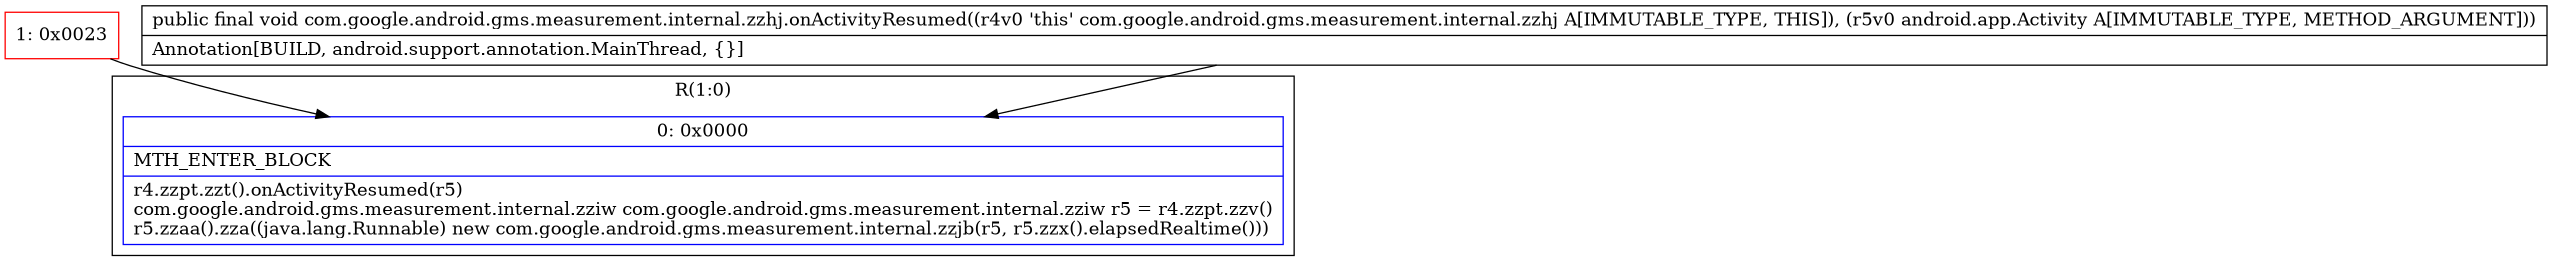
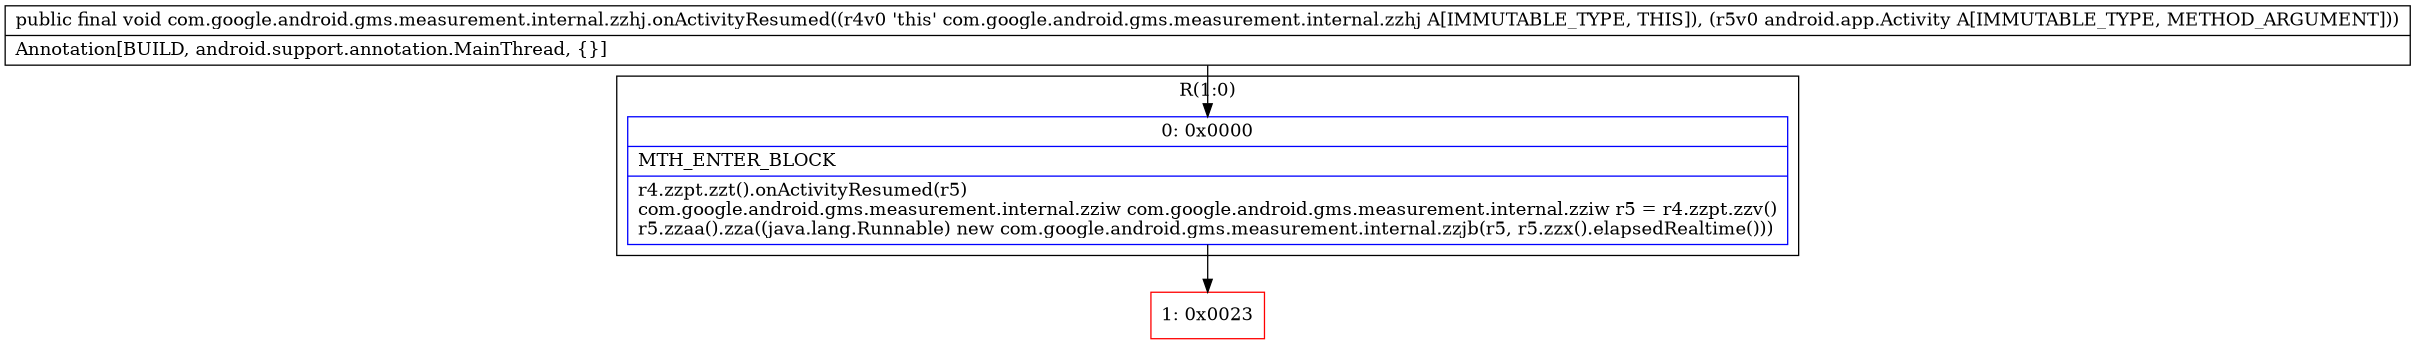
  digraph {
    node [shape=record]
    n1 [color=blue label="{0\:\ 0x0000|MTH_ENTER_BLOCK\l|r4.zzpt.zzt().onActivityResumed(r5)\lcom.google.android.gms.measurement.internal.zziw com.google.android.gms.measurement.internal.zziw r5 = r4.zzpt.zzv()\lr5.zzaa().zza((java.lang.Runnable) new com.google.android.gms.measurement.internal.zzjb(r5, r5.zzx().elapsedRealtime()))\l}"]
    n2 [color=red label="{1\:\ 0x0023}"]
    n3 [label="{public final void com.google.android.gms.measurement.internal.zzhj.onActivityResumed((r4v0 'this' com.google.android.gms.measurement.internal.zzhj A[IMMUTABLE_TYPE, THIS]), (r5v0 android.app.Activity A[IMMUTABLE_TYPE, METHOD_ARGUMENT]))  | Annotation[BUILD, android.support.annotation.MainThread, \{\}]\l}"]
    subgraph cluster_1 {
      label="R(1:0)"
      n1
    }
-   n2 -> n1
+   n1 -> n2
    n3 -> n1
  }
